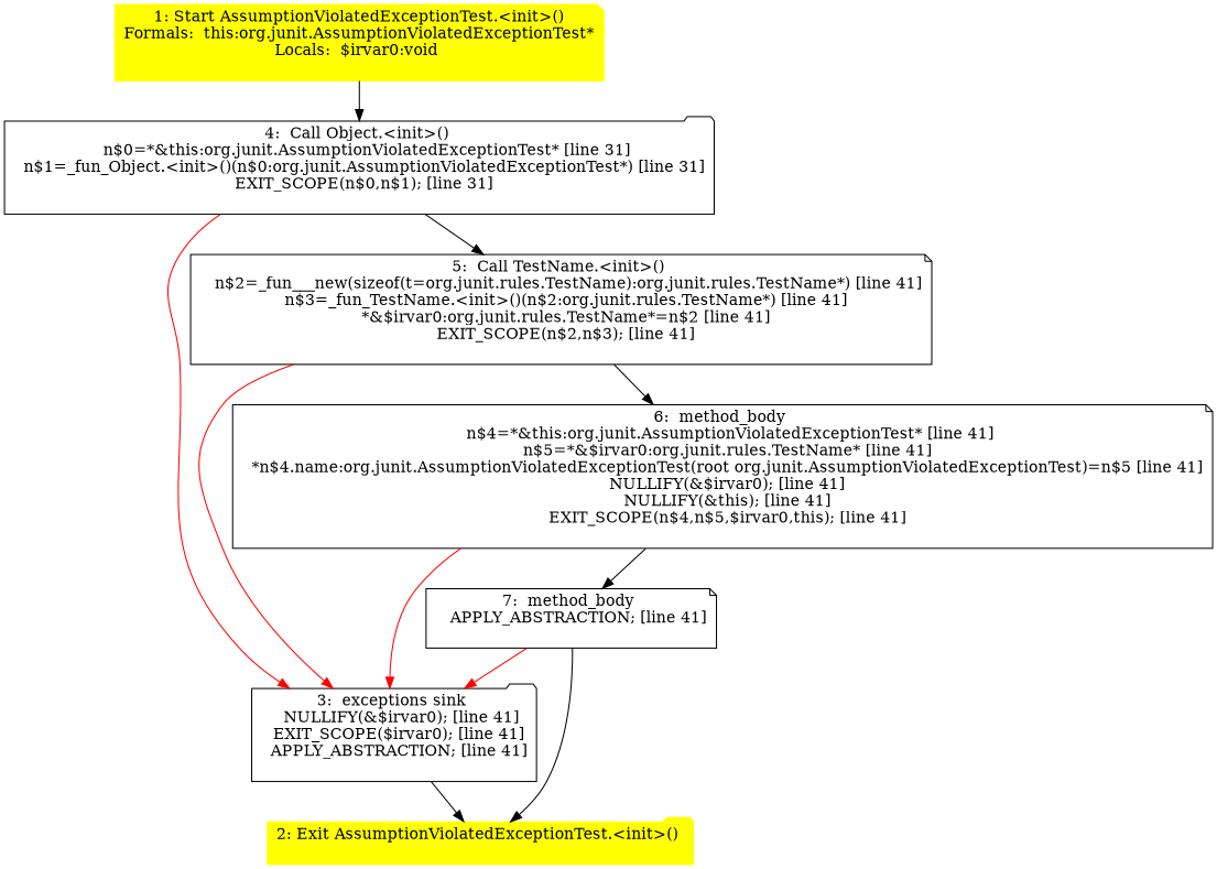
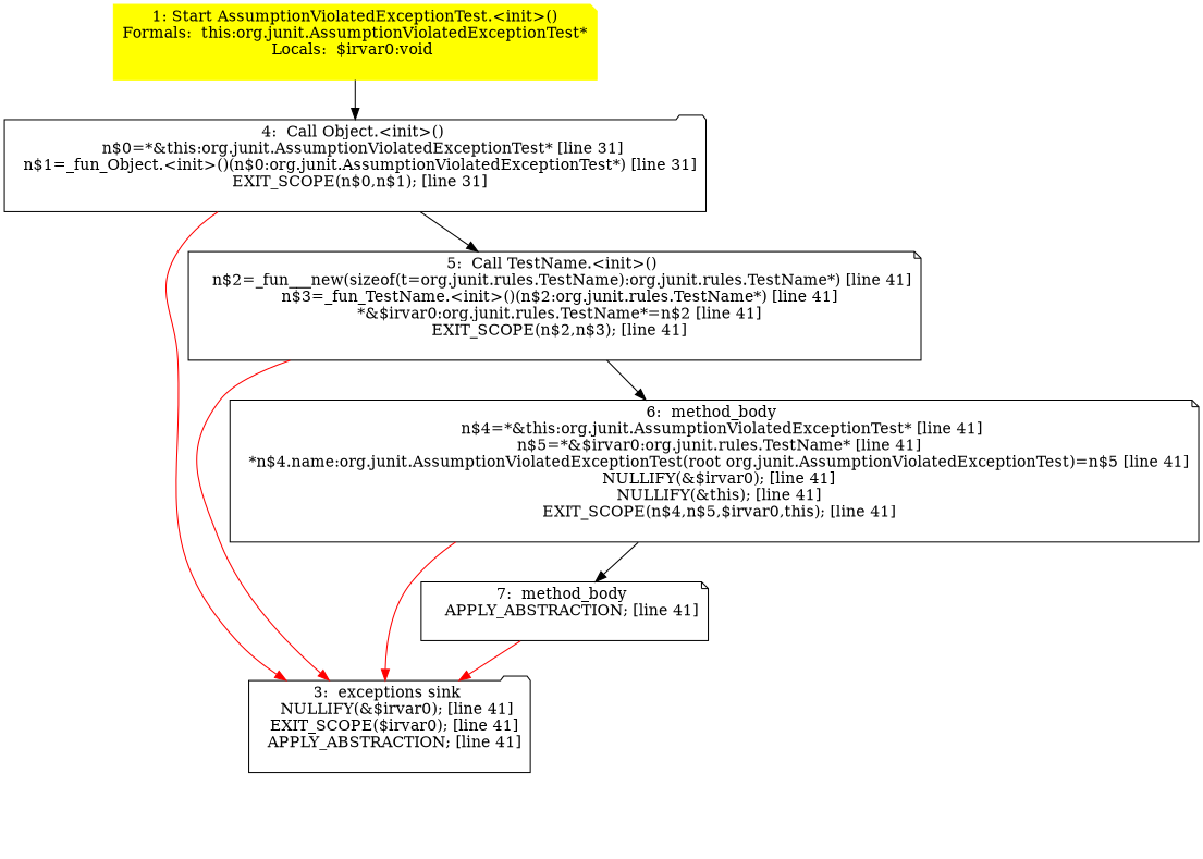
  digraph {
    node [shape=note]
    n1 [color=yellow label="1: Start AssumptionViolatedExceptionTest.<init>()\nFormals:  this:org.junit.AssumptionViolatedExceptionTest*\nLocals:  $irvar0:void \n  " style=filled]
    n2 [label="4:  Call Object.<init>() \n   n$0=*&this:org.junit.AssumptionViolatedExceptionTest* [line 31]\n  n$1=_fun_Object.<init>()(n$0:org.junit.AssumptionViolatedExceptionTest*) [line 31]\n  EXIT_SCOPE(n$0,n$1); [line 31]\n " shape=folder]
    n3 [label="3:  exceptions sink \n   NULLIFY(&$irvar0); [line 41]\n  EXIT_SCOPE($irvar0); [line 41]\n  APPLY_ABSTRACTION; [line 41]\n " shape=folder]
    n4 [label="5:  Call TestName.<init>() \n   n$2=_fun___new(sizeof(t=org.junit.rules.TestName):org.junit.rules.TestName*) [line 41]\n  n$3=_fun_TestName.<init>()(n$2:org.junit.rules.TestName*) [line 41]\n  *&$irvar0:org.junit.rules.TestName*=n$2 [line 41]\n  EXIT_SCOPE(n$2,n$3); [line 41]\n "]
-   n5 [color=yellow label="2: Exit AssumptionViolatedExceptionTest.<init>() \n  " style=filled shape=folder]
    n6 [label="6:  method_body \n   n$4=*&this:org.junit.AssumptionViolatedExceptionTest* [line 41]\n  n$5=*&$irvar0:org.junit.rules.TestName* [line 41]\n  *n$4.name:org.junit.AssumptionViolatedExceptionTest(root org.junit.AssumptionViolatedExceptionTest)=n$5 [line 41]\n  NULLIFY(&$irvar0); [line 41]\n  NULLIFY(&this); [line 41]\n  EXIT_SCOPE(n$4,n$5,$irvar0,this); [line 41]\n "]
    n7 [label="7:  method_body \n   APPLY_ABSTRACTION; [line 41]\n "]
    n1 -> n2
    n2 -> n3 [color=red]
    n2 -> n4
-   n3 -> n5
    n4 -> n3 [color=red]
    n4 -> n6
    n6 -> n3 [color=red]
    n6 -> n7
    n7 -> n3 [color=red]
-   n7 -> n5
  }
